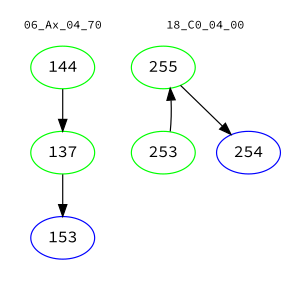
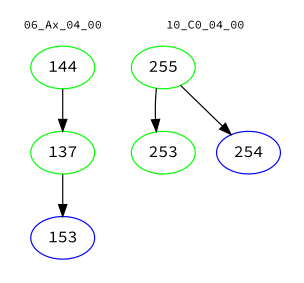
  digraph {
    fontname="Source Code Pro"
    node [color=green fontname="Source Code Pro"]
    edge [color=black fontname="Source Code Pro"]
    n1 [label=144]
    n2 [label=137]
    n3 [color=blue label=153]
    n4 [label=255]
    n5 [label=253]
    n6 [color=blue label=254]
    subgraph cluster_1 {
      color=white
      fontsize=10
-     label="06_Ax_04_70"
+     label="06_Ax_04_00"
      n1
      n2
      n3
    }
    subgraph cluster_2 {
      color=white
      fontsize=10
-     label="18_C0_04_00"
+     label="10_C0_04_00"
      n4
      n5
      n6
    }
    n1 -> n2
    n2 -> n3
-   n5 -> n4
+   n4 -> n5
    n4 -> n6
  }
